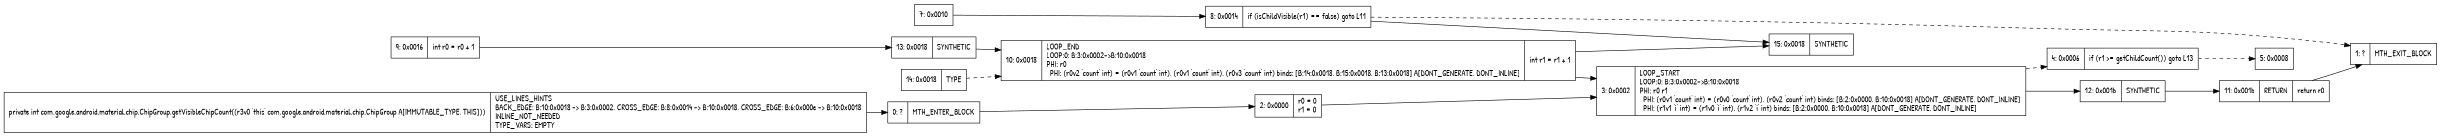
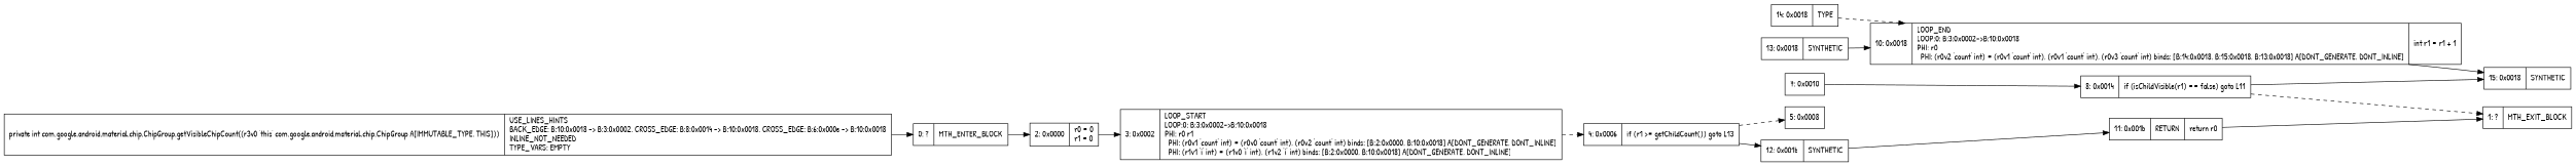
  digraph {
    fontname="Patrick Hand"
    rankdir=LR
    node [fontname="Patrick Hand" shape=record]
    edge [fontname="Patrick Hand"]
    n1 [label="{0\:\ ?|MTH_ENTER_BLOCK\l}"]
    n2 [label="{2\:\ 0x0000|r0 = 0\lr1 = 0\l}"]
    n3 [label="{3\:\ 0x0002|LOOP_START\lLOOP:0: B:3:0x0002\-\>B:10:0x0018\lPHI: r0 r1 \l  PHI: (r0v1 'count' int) = (r0v0 'count' int), (r0v2 'count' int) binds: [B:2:0x0000, B:10:0x0018] A[DONT_GENERATE, DONT_INLINE]\l  PHI: (r1v1 'i' int) = (r1v0 'i' int), (r1v2 'i' int) binds: [B:2:0x0000, B:10:0x0018] A[DONT_GENERATE, DONT_INLINE]\l}"]
    n4 [label="{4\:\ 0x0006|if (r1 \>= getChildCount()) goto L13\l}"]
    n5 [label="{5\:\ 0x0008}"]
    n6 [label="{12\:\ 0x001b|SYNTHETIC\l}"]
    n7 [label="{11\:\ 0x001b|RETURN\l|return r0\l}"]
    n8 [label="{7\:\ 0x0010}"]
    n9 [label="{8\:\ 0x0014|if (isChildVisible(r1) == false) goto L11\l}"]
    n10 [label="{14\:\ 0x0018|TYPE\l}"]
    n11 [label="{10\:\ 0x0018|LOOP_END\lLOOP:0: B:3:0x0002\-\>B:10:0x0018\lPHI: r0 \l  PHI: (r0v2 'count' int) = (r0v1 'count' int), (r0v1 'count' int), (r0v3 'count' int) binds: [B:14:0x0018, B:15:0x0018, B:13:0x0018] A[DONT_GENERATE, DONT_INLINE]\l|int r1 = r1 + 1\l}"]
    n12 [label="{15\:\ 0x0018|SYNTHETIC\l}"]
    n13 [label="{1\:\ ?|MTH_EXIT_BLOCK\l}"]
-   n14 [label="{9\:\ 0x0016|int r0 = r0 + 1\l}"]
    n15 [label="{13\:\ 0x0018|SYNTHETIC\l}"]
    n16 [label="{private int com.google.android.material.chip.ChipGroup.getVisibleChipCount((r3v0 'this' com.google.android.material.chip.ChipGroup A[IMMUTABLE_TYPE, THIS]))  | USE_LINES_HINTS\lBACK_EDGE: B:10:0x0018 \-\> B:3:0x0002, CROSS_EDGE: B:8:0x0014 \-\> B:10:0x0018, CROSS_EDGE: B:6:0x000e \-\> B:10:0x0018\lINLINE_NOT_NEEDED\lTYPE_VARS: EMPTY\l}"]
    n1 -> n2
    n2 -> n3
    n3 -> n4 [style=dashed]
    n4 -> n5 [style=dashed]
-   n3 -> n6
+   n4 -> n6
    n6 -> n7
    n7 -> n13
    n8 -> n9
    n9 -> n12
    n9 -> n13 [style=dashed]
    n10 -> n11 [style=dashed]
-   n11 -> n3
    n11 -> n12
-   n14 -> n15
    n15 -> n11
    n16 -> n1
  }
